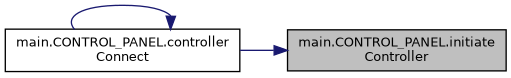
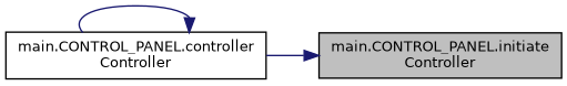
  digraph {
    rankdir=RL
    node [color=black fontname=Helvetica fontsize=10 shape=record style=filled]
    edge [color=midnightblue dir=back fontname=Helvetica fontsize=10 labelfontname=Helvetica labelfontsize=10 style=solid]
    n1 [fillcolor=grey75 fontcolor=black height=0.2 label="main.CONTROL_PANEL.initiate\lController" width=0.4]
-   n2 [fillcolor=white height=0.2 label="main.CONTROL_PANEL.controller\lConnect" width=0.4]
+   n2 [fillcolor=white height=0.2 label="main.CONTROL_PANEL.controller\lController" width=0.4]
    n1 -> n2
    n2 -> n2
  }
